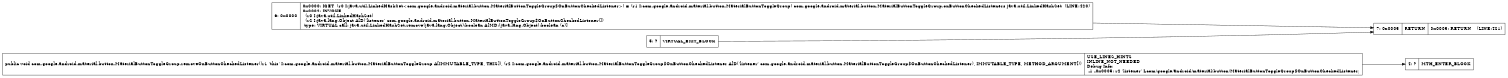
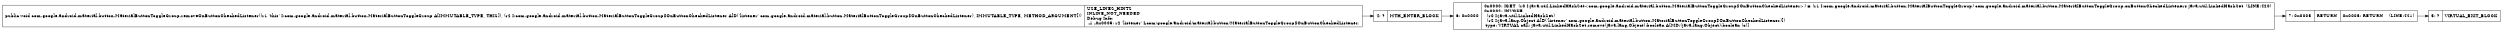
  digraph {
    rankdir=LR
    node [shape=record]
    n1 [label="{4\:\ ?|MTH_ENTER_BLOCK\l}"]
    n2 [label="{6\:\ 0x0000|0x0000: IGET  (r0 I:java.util.LinkedHashSet\<com.google.android.material.button.MaterialButtonToggleGroup$OnButtonCheckedListener\>) = (r1 I:com.google.android.material.button.MaterialButtonToggleGroup) com.google.android.material.button.MaterialButtonToggleGroup.onButtonCheckedListeners java.util.LinkedHashSet  (LINE:420)\l0x0002: INVOKE  \l  (r0 I:java.util.LinkedHashSet)\l  (r2 I:java.lang.Object A[D('listener' com.google.android.material.button.MaterialButtonToggleGroup$OnButtonCheckedListener)])\l type: VIRTUAL call: java.util.LinkedHashSet.remove(java.lang.Object):boolean A[MD:(java.lang.Object):boolean (c)]\l}"]
    n3 [label="{7\:\ 0x0005|RETURN\l|0x0005: RETURN    (LINE:421)\l}"]
    n4 [label="{5\:\ ?|VIRTUAL_EXIT_BLOCK\l}"]
    n5 [label="{public void com.google.android.material.button.MaterialButtonToggleGroup.removeOnButtonCheckedListener((r1 'this' I:com.google.android.material.button.MaterialButtonToggleGroup A[IMMUTABLE_TYPE, THIS]), (r2 I:com.google.android.material.button.MaterialButtonToggleGroup$OnButtonCheckedListener A[D('listener' com.google.android.material.button.MaterialButtonToggleGroup$OnButtonCheckedListener), IMMUTABLE_TYPE, METHOD_ARGUMENT]))  | USE_LINES_HINTS\lINLINE_NOT_NEEDED\lDebug Info:\l  \-1 \-0x0005: r2 'listener' Lcom\/google\/android\/material\/button\/MaterialButtonToggleGroup$OnButtonCheckedListener;\l}"]
+   n1 -> n2
    n2 -> n3
-   n4 -> n3
+   n3 -> n4
    n5 -> n1
  }
